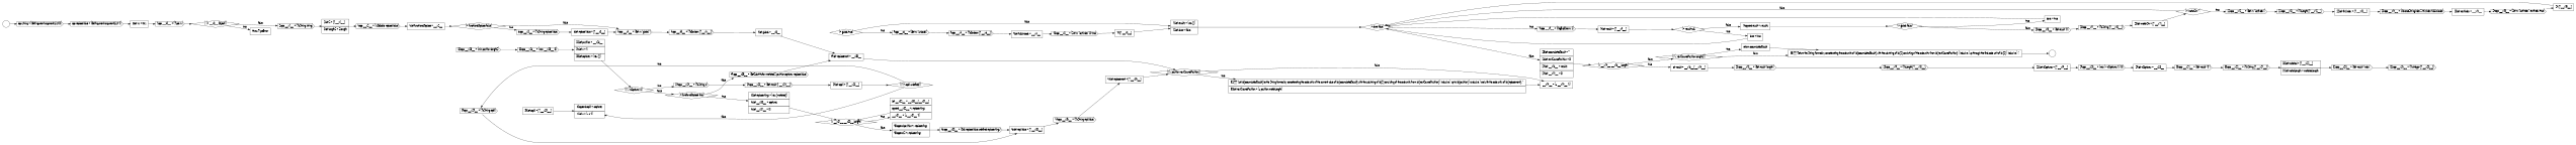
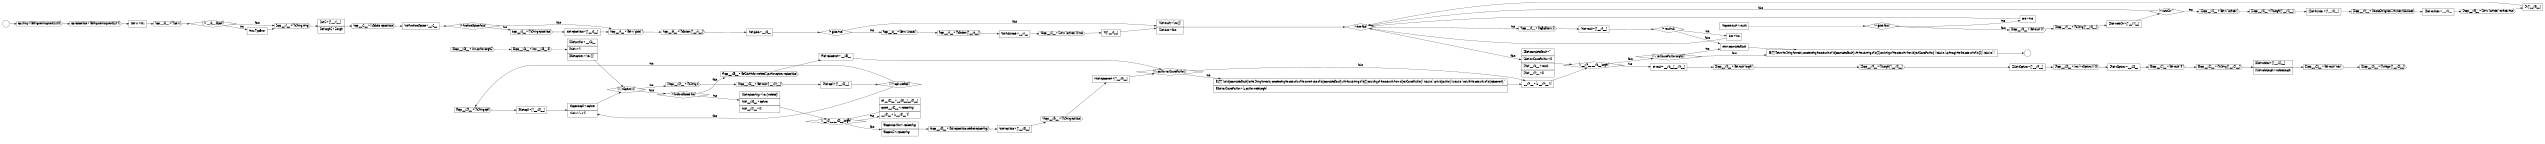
  digraph {
    fontname="Patrick Hand"
    rankdir=LR
    node [color=black fillcolor=white fontname="Patrick Hand" shape=none style=filled]
    edge [color=black fontname="Patrick Hand"]
    n1 [label=<<font color="black">7:app __x5__ = (ToBoolean [? __x4__])</font>> shape=cds]
    n2 [label=<<font color="black">     <table border="0" cellborder="1" cellspacing="0" cellpadding="10">       <tr><td align="left">7:let global = __x5__</td></tr>     </table>   </font>> margin=0]
    n3 [label=<<font color="black">(= global true)</font>> shape=diamond]
    n4 [label=<<font color="black">     <table border="0" cellborder="1" cellspacing="0" cellpadding="10">       <tr><td align="left">0:let rx = this</td></tr>     </table>   </font>> margin=0]
    n5 [label=<<font color="black">1:app __x0__ = (Type rx)</font>> shape=cds]
    n6 [label=<<font color="black">(! (= __x0__ Object))</font>> shape=diamond]
    n7 [label=<<font color="black">33:app __x25__ = (min position lengthS)</font>> shape=cds]
    n8 [label=<<font color="black">33:app __x26__ = (max __x25__ 0i)</font>> shape=cds]
    n9 [label=<<font color="black">     <table border="0" cellborder="1" cellspacing="0" cellpadding="10">       <tr><td align="left">33:let position = __x26__</td></tr>       <tr><td align="left">34:let n = 1i</td></tr>       <tr><td align="left">35:let captures = (new [])</td></tr>     </table>   </font>> margin=0]
    n10 [label=<<font color="black">39:app __x29__ = (ToString capN)</font>> shape=cds]
    n11 [label=<<font color="black">     <table border="0" cellborder="1" cellspacing="0" cellpadding="10">       <tr><td align="left">39:let capN = [? __x29__]</td></tr>     </table>   </font>> margin=0]
    n12 [label=<<font color="black">     <table border="0" cellborder="1" cellspacing="0" cellpadding="10">       <tr><td align="left">40:append capN -&gt; captures</td></tr>       <tr><td align="left">41:let n = (+ n 1i)</td></tr>     </table>   </font>> margin=0]
    n13 [label=<<font color="black">     <table border="0" cellborder="1" cellspacing="0" cellpadding="10">       <tr><td align="left">14:let result = [? __x9__]</td></tr>     </table>   </font>> margin=0]
    n14 [label=<<font color="black">(= result null)</font>> shape=diamond]
    n15 [label=<<font color="black">     <table border="0" cellborder="1" cellspacing="0" cellpadding="10">       <tr><td align="left">17:append result -&gt; results</td></tr>     </table>   </font>> margin=0]
    n16 [label=<<font color="black">     <table border="0" cellborder="1" cellspacing="0" cellpadding="10">       <tr><td align="left">done = true</td></tr>     </table>   </font>> margin=0]
    n17 [label=<<font color="black">47:app __x34__ = (ToString replValue)</font>> shape=cds]
    n18 [label=<<font color="black">     <table border="0" cellborder="1" cellspacing="0" cellpadding="10">       <tr><td align="left">47:let replacement = [? __x34__]</td></tr>     </table>   </font>> margin=0]
    n19 [label=<<font color="black">(! (&lt; position nextSourcePosition))</font>> shape=diamond]
    n20 [label=<<font color="black">9:app __x7__ = (ToBoolean [? __x6__])</font>> shape=cds]
    n21 [label=<<font color="black">     <table border="0" cellborder="1" cellspacing="0" cellpadding="10">       <tr><td align="left">9:let fullUnicode = __x7__</td></tr>     </table>   </font>> margin=0]
    n22 [label=<<font color="black">10:app __x8__ = (Set rx &quot;lastIndex&quot; 0i true)</font>> shape=cds]
    n23 [label=<<font color="black">     <table border="0" cellborder="1" cellspacing="0" cellpadding="10">       <tr><td align="left">let __x32__ = __x30__[__x31__]</td></tr>       <tr><td align="left">append __x32__ -&gt; replacerArgs</td></tr>       <tr><td align="left">__x31__ = (+ __x31__ 1i)</td></tr>     </table>   </font>> margin=0]
    n24 [label=<<font color="black">(&lt; __x31__ __x30__.length)</font>> shape=diamond]
    n25 [label=<<font color="black">     <table border="0" cellborder="1" cellspacing="0" cellpadding="10">       <tr><td align="left">45:append position -&gt; replacerArgs</td></tr>       <tr><td align="left">45:append S -&gt; replacerArgs</td></tr>     </table>   </font>> margin=0]
    n26 [label=" " shape=circle]
    n27 [label=<<font color="black">29:app __x20__ = (max (- nCaptures 1i) 0i)</font>> shape=cds]
    n28 [label=<<font color="black">     <table border="0" cellborder="1" cellspacing="0" cellpadding="10">       <tr><td align="left">29:let nCaptures = __x20__</td></tr>     </table>   </font>> margin=0]
    n29 [label=<<font color="black">30:app __x21__ = (Get result &quot;0&quot;)</font>> shape=cds]
    n30 [label=<<font color="black">23:app __x14__ = (AdvanceStringIndex S thisIndex fullUnicode)</font>> shape=cds]
    n31 [label=<<font color="black">     <table border="0" cellborder="1" cellspacing="0" cellpadding="10">       <tr><td align="left">23:let nextIndex = __x14__</td></tr>     </table>   </font>> margin=0]
    n32 [label=<<font color="black">24:app __x15__ = (Set rx &quot;lastIndex&quot; nextIndex true)</font>> shape=cds]
    n33 [label=<<font color="black">     <table border="0" cellborder="1" cellspacing="0" cellpadding="10">       <tr><td align="left">52:??? &quot;Let id:{accumulatedResult} be the String formed by concatenating the code units of the current value of id:{accumulatedResult} with the substring of id:{S} consisting of the code units from id:{nextSourcePosition} ( inclusive ) up to id:{position} ( exclusive ) and with the code units of id:{replacement} .&quot;</td></tr>       <tr><td align="left">53:let nextSourcePosition = (+ position matchLength)</td></tr>     </table>   </font>> margin=0]
    n34 [label=<<font color="black">     <table border="0" cellborder="1" cellspacing="0" cellpadding="10">       <tr><td align="left">__x17__ = (+ __x17__ 1i)</td></tr>     </table>   </font>> margin=0]
    n35 [label=<<font color="black">(! (&lt; nCaptures n))</font>> shape=diamond]
    n36 [label=<<font color="black">(= functionalReplace true)</font>> shape=diamond]
    n37 [label=<<font color="black">37:app __x27__ = (ToString n)</font>> shape=cds]
    n38 [label=<<font color="black">(&lt; __x17__ __x16__.length)</font>> shape=diamond]
    n39 [label=<<font color="black">     <table border="0" cellborder="1" cellspacing="0" cellpadding="10">       <tr><td align="left">let result = __x16__[__x17__]</td></tr>     </table>   </font>> margin=0]
    n40 [label=<<font color="black">(! (&lt; nextSourcePosition lengthS))</font>> shape=diamond]
    n41 [label=<<font color="black">28:app __x18__ = (Get result &quot;length&quot;)</font>> shape=cds]
    n42 [label=<<font color="black">     <table border="0" cellborder="1" cellspacing="0" cellpadding="10">       <tr><td align="left">55:??? &quot;Return the String formed by concatenating the code units of id:{accumulatedResult} with the substring of id:{S} consisting of the code units from id:{nextSourcePosition} ( inclusive ) up through the final code unit of id:{S} ( inclusive ) .&quot;</td></tr>     </table>   </font>> margin=0]
    n43 [label=<<font color="black">     <table border="0" cellborder="1" cellspacing="0" cellpadding="10">       <tr><td align="left">return accumulatedResult</td></tr>     </table>   </font>> margin=0]
    n44 [label=<<font color="black">(= functionalReplace false)</font>> shape=diamond]
    n45 [label=<<font color="black">7:app __x4__ = (Get rx &quot;global&quot;)</font>> shape=cds]
    n46 [label=<<font color="black">6:app __x3__ = (ToString replaceValue)</font>> shape=cds]
    n47 [label=<<font color="black">     <table border="0" cellborder="1" cellspacing="0" cellpadding="10">       <tr><td align="left">6:let replaceValue = [? __x3__]</td></tr>     </table>   </font>> margin=0]
    n48 [label=<<font color="black">     <table border="0" cellborder="1" cellspacing="0" cellpadding="10">       <tr><td align="left">throw TypeError</td></tr>     </table>   </font>> margin=0]
    n49 [label=<<font color="black">2:app __x1__ = (ToString string)</font>> shape=cds]
    n50 [label=<<font color="black">     <table border="0" cellborder="1" cellspacing="0" cellpadding="10">       <tr><td align="left">2:let S = [? __x1__]</td></tr>       <tr><td align="left">3:let lengthS = S.length</td></tr>     </table>   </font>> margin=0]
    n51 [label=<<font color="black">     <table border="0" cellborder="1" cellspacing="0" cellpadding="10">       <tr><td align="left">37:let capN = [? __x28__]</td></tr>     </table>   </font>> margin=0]
    n52 [label=<<font color="black">(! (= capN undefined))</font>> shape=diamond]
    n53 [label=<<font color="black">     <table border="0" cellborder="1" cellspacing="0" cellpadding="10">       <tr><td align="left">28:let nCaptures = [? __x19__]</td></tr>     </table>   </font>> margin=0]
    n54 [label=<<font color="black">(= global false)</font>> shape=diamond]
    n55 [label=<<font color="black">20:app __x10__ = (Get result &quot;0&quot;)</font>> shape=cds]
    n56 [label=<<font color="black">     <table border="0" cellborder="1" cellspacing="0" cellpadding="10">       <tr><td align="left">done = true</td></tr>     </table>   </font>> margin=0]
    n57 [label=<<font color="black">20:app __x11__ = (ToString [? __x10__])</font>> shape=cds]
    n58 [label=<<font color="black">(= done false)</font>> shape=diamond]
    n59 [label=<<font color="black">32:app __x23__ = (Get result &quot;index&quot;)</font>> shape=cds]
    n60 [label=<<font color="black">32:app __x24__ = (ToInteger [? __x23__])</font>> shape=cds]
    n61 [label=<<font color="black">     <table border="0" cellborder="1" cellspacing="0" cellpadding="10">       <tr><td align="left">4:let functionalReplace = __x2__</td></tr>     </table>   </font>> margin=0]
    n62 [label=<<font color="black">     <table border="0" cellborder="1" cellspacing="0" cellpadding="10">       <tr><td align="left">11:let results = (new [])</td></tr>       <tr><td align="left">12:let done = false</td></tr>     </table>   </font>> margin=0]
    n63 [label=<<font color="black">14:app __x9__ = (RegExpExec rx S)</font>> shape=cds]
    n64 [label=<<font color="black">     <table border="0" cellborder="1" cellspacing="0" cellpadding="10">       <tr><td align="left">25:let accumulatedResult = &quot;&quot;</td></tr>       <tr><td align="left">26:let nextSourcePosition = 0i</td></tr>       <tr><td align="left">27:let __x16__ = results</td></tr>       <tr><td align="left">27:let __x17__ = 0i</td></tr>     </table>   </font>> margin=0]
    n65 [label=<<font color="black">30:app __x22__ = (ToString [? __x21__])</font>> shape=cds]
    n66 [label=<<font color="black">     <table border="0" cellborder="1" cellspacing="0" cellpadding="10">       <tr><td align="left">10:[? __x8__]</td></tr>     </table>   </font>> margin=0]
    n67 [label=<<font color="black">49:app __x35__ = (GetSubstitution matched S position captures replaceValue)</font>> shape=cds]
    n68 [label=<<font color="black">     <table border="0" cellborder="1" cellspacing="0" cellpadding="10">       <tr><td align="left">49:let replacement = __x35__</td></tr>     </table>   </font>> margin=0]
    n69 [label=<<font color="black">(= matchStr &quot;&quot;)</font>> shape=diamond]
    n70 [label=<<font color="black">22:app __x12__ = (Get rx &quot;lastIndex&quot;)</font>> shape=cds]
    n71 [label=<<font color="black">22:app __x13__ = (ToLength [? __x12__])</font>> shape=cds]
    n72 [label=<<font color="black">     <table border="0" cellborder="1" cellspacing="0" cellpadding="10">       <tr><td align="left">20:let matchStr = [? __x11__]</td></tr>     </table>   </font>> margin=0]
    n73 [label=" " shape=circle]
    n74 [label=<<font color="black">app string = (GetArgument argumentsList 0i)</font>> shape=cds]
    n75 [label=<<font color="black">app replaceValue = (GetArgument argumentsList 1i)</font>> shape=cds]
    n76 [label=<<font color="black">     <table border="0" cellborder="1" cellspacing="0" cellpadding="10">       <tr><td align="left">43:let replacerArgs = (new [matched])</td></tr>       <tr><td align="left">44:let __x30__ = captures</td></tr>       <tr><td align="left">44:let __x31__ = 0i</td></tr>     </table>   </font>> margin=0]
    n77 [label=<<font color="black">37:app __x28__ = (Get result [! __x27__])</font>> shape=cds]
    n78 [label=<<font color="black">28:app __x19__ = (ToLength [? __x18__])</font>> shape=cds]
    n79 [label=<<font color="black">     <table border="0" cellborder="1" cellspacing="0" cellpadding="10">       <tr><td align="left">24:[? __x15__]</td></tr>     </table>   </font>> margin=0]
    n80 [label=<<font color="black">     <table border="0" cellborder="1" cellspacing="0" cellpadding="10">       <tr><td align="left">30:let matched = [? __x22__]</td></tr>       <tr><td align="left">31:let matchLength = matched.length</td></tr>     </table>   </font>> margin=0]
    n81 [label=<<font color="black">4:app __x2__ = (IsCallable replaceValue)</font>> shape=cds]
    n82 [label=<<font color="black">     <table border="0" cellborder="1" cellspacing="0" cellpadding="10">       <tr><td align="left">46:let replValue = [? __x33__]</td></tr>     </table>   </font>> margin=0]
    n83 [label=<<font color="black">     <table border="0" cellborder="1" cellspacing="0" cellpadding="10">       <tr><td align="left">22:let thisIndex = [? __x13__]</td></tr>     </table>   </font>> margin=0]
    n84 [label=<<font color="black">46:app __x33__ = (Call replaceValue undefined replacerArgs)</font>> shape=cds]
    n85 [label=<<font color="black">9:app __x6__ = (Get rx &quot;unicode&quot;)</font>> shape=cds]
    n1 -> n2
-   n2 -> n68
+   n2 -> n3
    n3 -> n62 [label=<<font color="black">false</font>>]
    n3 -> n85 [label=<<font color="black">true</font>>]
    n4 -> n5
    n5 -> n6
    n6 -> n48 [label=<<font color="black">true</font>>]
    n6 -> n49 [label=<<font color="black">false</font>>]
    n7 -> n8
    n8 -> n9
    n9 -> n35
-   n10 -> n82
+   n10 -> n11
    n11 -> n12
+   n12 -> n35
    n13 -> n14
-   n14 -> n15 [label=<<font color="black">false</font>>]
+   n14 -> n43 [label=<<font color="black">false</font>>]
    n14 -> n16 [label=<<font color="black">true</font>>]
    n15 -> n54
    n16 -> n58
    n17 -> n18
    n18 -> n19
    n19 -> n33 [label=<<font color="black">true</font>>]
    n19 -> n34 [label=<<font color="black">false</font>>]
    n20 -> n21
    n21 -> n22
    n22 -> n66
    n23 -> n24
    n24 -> n23 [label=<<font color="black">true</font>>]
    n24 -> n25 [label=<<font color="black">false</font>>]
    n25 -> n84
    n27 -> n28
    n28 -> n29
    n29 -> n65
    n30 -> n31
    n31 -> n32
    n32 -> n79
    n33 -> n34
+   n34 -> n38
    n35 -> n36 [label=<<font color="black">false</font>>]
    n35 -> n37 [label=<<font color="black">true</font>>]
    n36 -> n67 [label=<<font color="black">false</font>>]
    n36 -> n76 [label=<<font color="black">true</font>>]
    n37 -> n77
    n38 -> n39 [label=<<font color="black">true</font>>]
    n38 -> n40 [label=<<font color="black">false</font>>]
    n39 -> n41
    n40 -> n42 [label=<<font color="black">false</font>>]
    n40 -> n43 [label=<<font color="black">true</font>>]
    n41 -> n78
    n42 -> n26
    n43 -> n42
    n44 -> n45 [label=<<font color="black">false</font>>]
    n44 -> n46 [label=<<font color="black">true</font>>]
    n45 -> n1
    n46 -> n47
    n47 -> n45
+   n48 -> n49
    n49 -> n50
    n50 -> n81
    n51 -> n52
    n52 -> n10 [label=<<font color="black">true</font>>]
    n52 -> n12 [label=<<font color="black">false</font>>]
    n53 -> n27
    n54 -> n55 [label=<<font color="black">false</font>>]
    n54 -> n56 [label=<<font color="black">true</font>>]
    n55 -> n57
    n56 -> n58
    n57 -> n72
    n58 -> n63 [label=<<font color="black">true</font>>]
    n58 -> n64 [label=<<font color="black">false</font>>]
    n59 -> n60
    n61 -> n44
    n62 -> n58
    n63 -> n13
    n64 -> n38
    n65 -> n80
    n66 -> n62
    n67 -> n68
    n68 -> n19
    n69 -> n58 [label=<<font color="black">false</font>>]
    n69 -> n70 [label=<<font color="black">true</font>>]
    n70 -> n71
    n71 -> n83
    n72 -> n69
    n73 -> n74
    n74 -> n75
    n75 -> n4
    n76 -> n24
    n77 -> n51
    n78 -> n53
    n79 -> n58
    n80 -> n59
    n81 -> n61
    n82 -> n17
    n83 -> n30
    n84 -> n82
    n85 -> n20
  }
